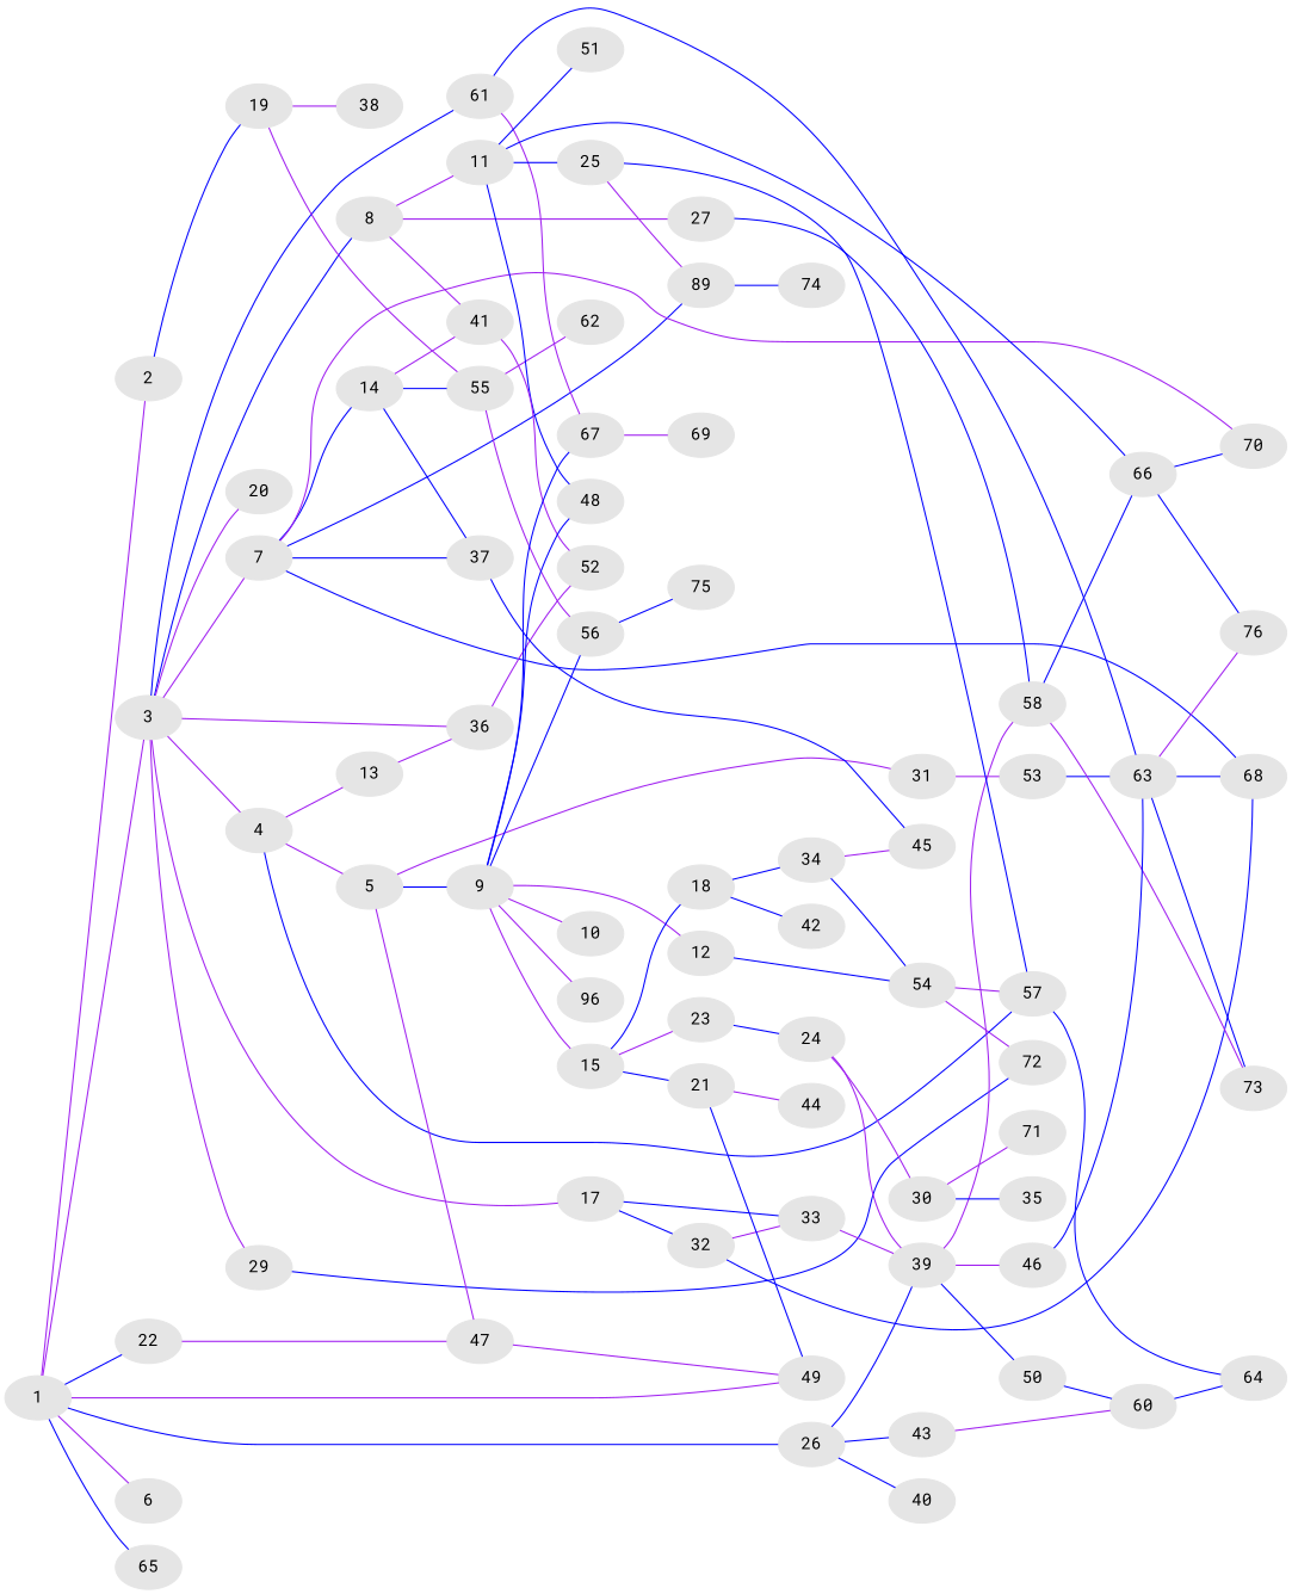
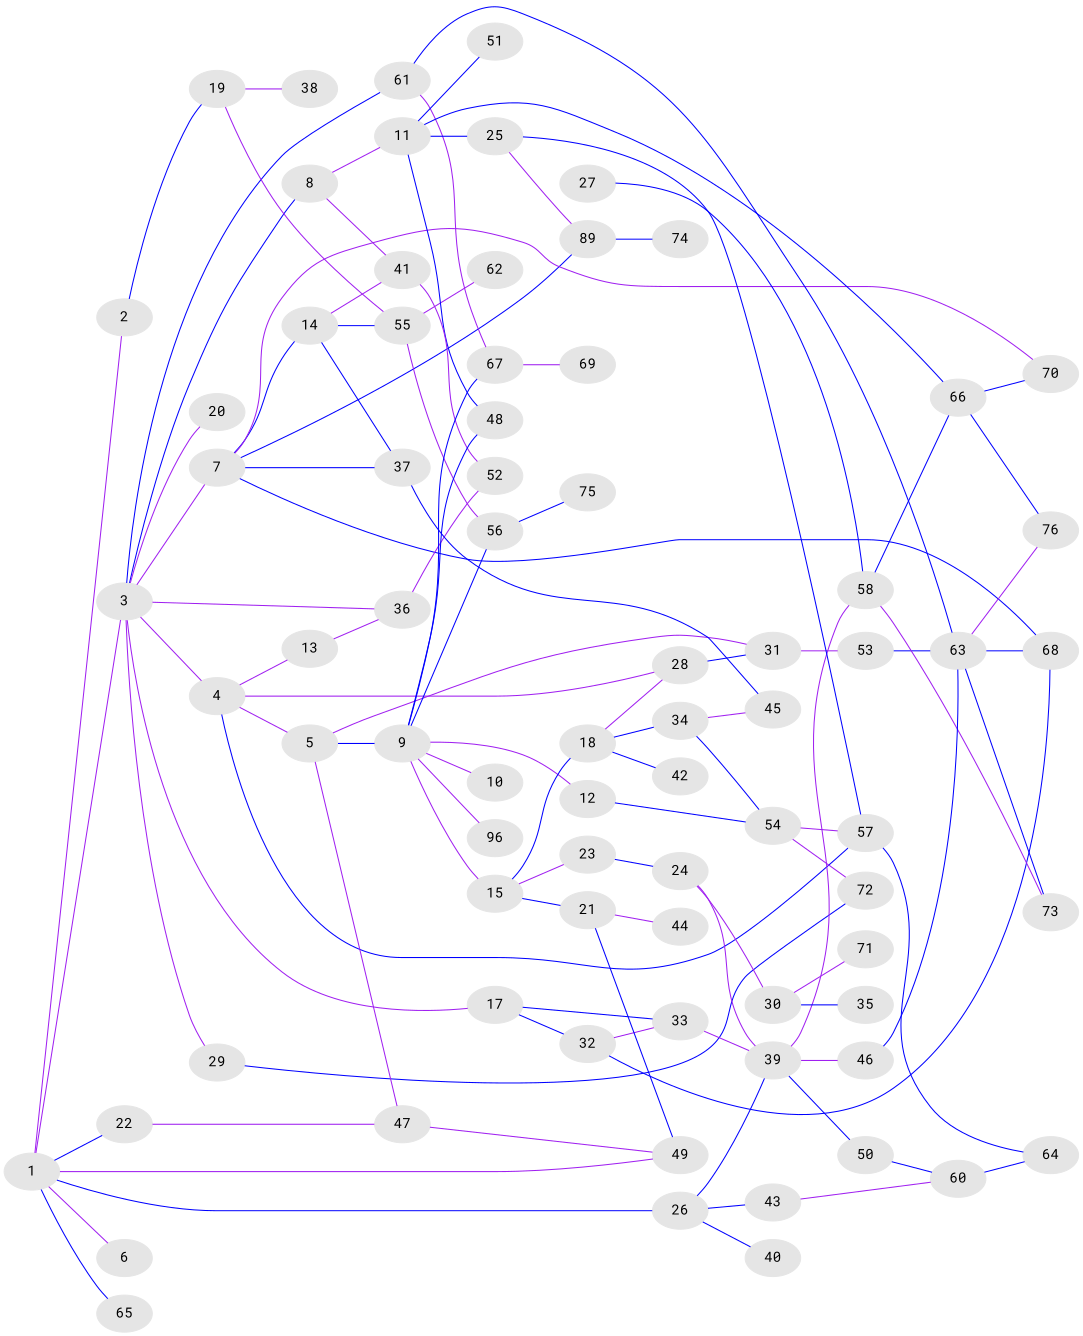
  graph {
    fontname="Roboto Mono"
    rankdir=LR
    node [color=gray90 fontname="Roboto Mono" style=filled]
    edge [color=blue fontname="Roboto Mono"]
    1
    2
    3
    6
    22
    26
    49
    65
    19
    4
    7
    8
    17
    20
    29
    36
    61
    47
    39
    40
    43
    55
    38
    5
    13
+   28
    57
    14
    37
    n30 [label=89]
    68
    70
    11
    27
    41
    32
    33
    72
    52
    67
    63
    9
    31
    64
    10
    12
    15
    n48 [label=96]
    48
    56
    53
    45
    74
    25
    51
    66
    58
    54
    18
    21
    23
    75
    69
    76
    62
    34
    42
    44
    24
    30
    35
    71
    46
    50
    60
    73
    1 -- 2 [color=purple]
    1 -- 3 [color=purple]
    1 -- 6 [color=purple]
    1 -- 22
    1 -- 26
    1 -- 49 [color=purple]
    1 -- 65
    2 -- 19
    3 -- 4 [color=purple]
    3 -- 7 [color=purple]
    3 -- 8
    3 -- 17 [color=purple]
    3 -- 20 [color=purple]
    3 -- 29 [color=purple]
    3 -- 36 [color=purple]
    3 -- 61
    22 -- 47 [color=purple]
    26 -- 39
    26 -- 40
    26 -- 43
    19 -- 55 [color=purple]
    19 -- 38 [color=purple]
    4 -- 5 [color=purple]
    4 -- 13 [color=purple]
+   4 -- 28 [color=purple]
    4 -- 57
    7 -- 14
    7 -- 37
    7 -- n30
    7 -- 68
    7 -- 70 [color=purple]
    8 -- 11 [color=purple]
-   8 -- 27 [color=purple]
    8 -- 41 [color=purple]
    17 -- 32
    17 -- 33
    29 -- 72
    36 -- 52 [color=purple]
    61 -- 67 [color=purple]
    61 -- 63
    47 -- 49 [color=purple]
    39 -- 58 [color=purple]
    39 -- 46 [color=purple]
    39 -- 50
    43 -- 60 [color=purple]
    55 -- 56 [color=purple]
    55 -- 62 [color=purple]
    5 -- 47 [color=purple]
    5 -- 9
    5 -- 31 [color=purple]
    13 -- 36 [color=purple]
+   28 -- 31
    57 -- 64
    14 -- 55
    14 -- 37
    14 -- 41 [color=purple]
    37 -- 45
    n30 -- 74
    11 -- 48
    11 -- 25
    11 -- 51
    11 -- 66
    27 -- 58
    41 -- 52 [color=purple]
    32 -- 68
    32 -- 33 [color=purple]
    33 -- 39 [color=purple]
    67 -- 69 [color=purple]
    63 -- 68
    63 -- 76 [color=purple]
    63 -- 73
    9 -- 67
    9 -- 10 [color=purple]
    9 -- 12 [color=purple]
    9 -- 15 [color=purple]
    9 -- n48 [color=purple]
    9 -- 48
    9 -- 56
    31 -- 53 [color=purple]
    12 -- 54
    15 -- 18
    15 -- 21
    15 -- 23 [color=purple]
    56 -- 75
    53 -- 63
    25 -- 57
    25 -- n30 [color=purple]
    66 -- 70
    66 -- 76
    58 -- 66
    58 -- 73 [color=purple]
    54 -- 57 [color=purple]
    54 -- 72 [color=purple]
+   18 -- 28 [color=purple]
    18 -- 34
    18 -- 42
    21 -- 49
    21 -- 44 [color=purple]
    23 -- 24
    34 -- 45 [color=purple]
    34 -- 54
    24 -- 39 [color=purple]
    24 -- 30 [color=purple]
    30 -- 35
    30 -- 71 [color=purple]
    46 -- 63
    50 -- 60
    60 -- 64
  }
